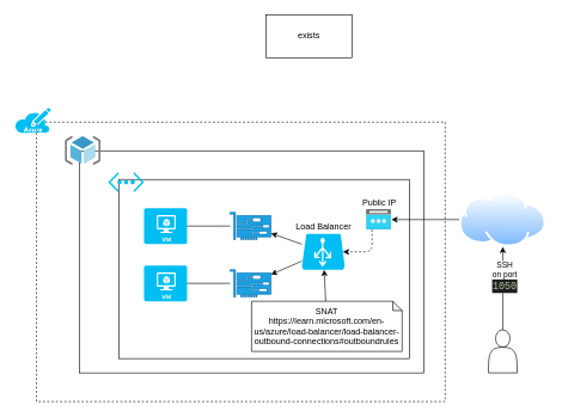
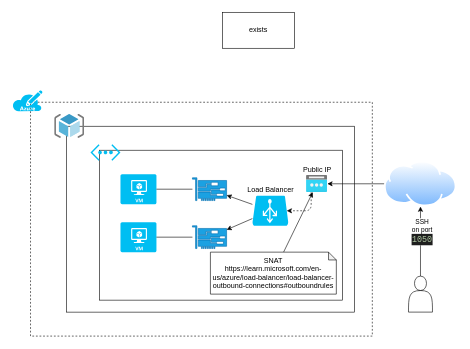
  <mxCell id="0" />
  <mxCell id="1" parent="0" />
  <mxCell id="2" value="" style="rounded=0;whiteSpace=wrap;html=1;dashed=1;" parent="1" vertex="1"><mxGeometry x="50" y="170" width="570" height="390" as="geometry" /></mxCell>
  <mxCell id="3" value="" style="rounded=0;whiteSpace=wrap;html=1;" parent="1" vertex="1"><mxGeometry x="110" y="210" width="480" height="310" as="geometry" /></mxCell>
  <mxCell id="4" value="" style="rounded=0;whiteSpace=wrap;html=1;" parent="1" vertex="1"><mxGeometry x="165" y="250" width="405" height="250" as="geometry" /></mxCell>
  <mxCell id="5" value="" style="verticalLabelPosition=bottom;html=1;verticalAlign=top;align=center;strokeColor=none;fillColor=#00BEF2;shape=mxgraph.azure.azure_subscription;" parent="1" vertex="1"><mxGeometry x="20" y="150" width="50" height="35" as="geometry" /></mxCell>
  <mxCell id="6" value="" style="sketch=0;aspect=fixed;html=1;points=[];align=center;image;fontSize=12;image=img/lib/mscae/ResourceGroup.svg;" parent="1" vertex="1"><mxGeometry x="90" y="190" width="50" height="40" as="geometry" /></mxCell>
  <mxCell id="7" value="" style="verticalLabelPosition=bottom;html=1;verticalAlign=top;align=center;strokeColor=none;fillColor=#00BEF2;shape=mxgraph.azure.virtual_network;pointerEvents=1;dashed=1;" parent="1" vertex="1"><mxGeometry x="150" y="240" width="50" height="27.5" as="geometry" /></mxCell>
  <mxCell id="8" value="" style="verticalLabelPosition=bottom;html=1;verticalAlign=top;align=center;strokeColor=none;fillColor=#00BEF2;shape=mxgraph.azure.virtual_machine;" parent="1" vertex="1"><mxGeometry x="200" y="290" width="60" height="50" as="geometry" /></mxCell>
  <mxCell id="9" style="edgeStyle=none;html=1;entryX=1;entryY=0.5;entryDx=0;entryDy=0;entryPerimeter=0;endArrow=none;endFill=0;" parent="1" source="10" target="8" edge="1"><mxGeometry relative="1" as="geometry" /></mxCell>
  <mxCell id="10" value="" style="sketch=0;pointerEvents=1;shadow=0;dashed=0;html=1;strokeColor=#006EAF;fillColor=#1ba1e2;labelPosition=center;verticalLabelPosition=bottom;verticalAlign=top;outlineConnect=0;align=center;shape=mxgraph.office.devices.nic;fontColor=#ffffff;" parent="1" vertex="1"><mxGeometry x="320" y="296" width="57" height="38" as="geometry" /></mxCell>
  <mxCell id="11" value="exists" style="rounded=0;whiteSpace=wrap;html=1;dashed=0;" parent="1" vertex="1"><mxGeometry x="370" y="20" width="120" height="60" as="geometry" /></mxCell>
  <mxCell id="12" value="" style="verticalLabelPosition=bottom;html=1;verticalAlign=top;align=center;strokeColor=none;fillColor=#00BEF2;shape=mxgraph.azure.virtual_machine;" parent="1" vertex="1"><mxGeometry x="200" y="370" width="60" height="50" as="geometry" /></mxCell>
  <mxCell id="13" value="" style="edgeStyle=none;html=1;endArrow=none;endFill=0;" parent="1" source="14" target="12" edge="1"><mxGeometry relative="1" as="geometry" /></mxCell>
  <mxCell id="14" value="" style="sketch=0;pointerEvents=1;shadow=0;dashed=0;html=1;strokeColor=#006EAF;fillColor=#1ba1e2;labelPosition=center;verticalLabelPosition=bottom;verticalAlign=top;outlineConnect=0;align=center;shape=mxgraph.office.devices.nic;fontColor=#ffffff;" parent="1" vertex="1"><mxGeometry x="320" y="376" width="57" height="38" as="geometry" /></mxCell>
  <mxCell id="15" style="edgeStyle=none;html=1;" parent="1" source="17" target="10" edge="1"><mxGeometry relative="1" as="geometry" /></mxCell>
  <mxCell id="16" style="edgeStyle=none;html=1;" parent="1" source="17" target="14" edge="1"><mxGeometry relative="1" as="geometry" /></mxCell>
  <mxCell id="17" value="Load Balancer" style="verticalLabelPosition=top;html=1;verticalAlign=bottom;align=center;strokeColor=none;fillColor=#00BEF2;shape=mxgraph.azure.azure_load_balancer;labelPosition=center;" parent="1" vertex="1"><mxGeometry x="420" y="326" width="60" height="50" as="geometry" /></mxCell>
  <mxCell id="18" style="edgeStyle=orthogonalEdgeStyle;html=1;" parent="1" source="19" target="21" edge="1"><mxGeometry relative="1" as="geometry" /></mxCell>
  <mxCell id="19" value="" style="aspect=fixed;perimeter=ellipsePerimeter;html=1;align=center;shadow=0;dashed=0;spacingTop=3;image;image=img/lib/active_directory/internet_cloud.svg;" parent="1" vertex="1"><mxGeometry x="640" y="268" width="120.63" height="76" as="geometry" /></mxCell>
  <mxCell id="20" style="edgeStyle=orthogonalEdgeStyle;html=1;entryX=0.955;entryY=0.5;entryDx=0;entryDy=0;entryPerimeter=0;dashed=1;" parent="1" source="21" target="17" edge="1"><mxGeometry relative="1" as="geometry"><Array as="points"><mxPoint x="518" y="351" /></Array></mxGeometry></mxCell>
  <mxCell id="21" value="Public IP" style="aspect=fixed;html=1;points=[];align=center;image;fontSize=12;image=img/lib/azure2/networking/Public_IP_Addresses.svg;labelPosition=center;verticalLabelPosition=top;verticalAlign=bottom;" parent="1" vertex="1"><mxGeometry x="510" y="292" width="35" height="28" as="geometry" /></mxCell>
- <mxCell id="22" style="edgeStyle=none;html=1;" edge="1" parent="1" source="23" target="17"><mxGeometry relative="1" as="geometry" /></mxCell>
+ <mxCell id="22" style="edgeStyle=none;html=1;" edge="1" parent="1" source="23" target="21"><mxGeometry relative="1" as="geometry" /></mxCell>
  <mxCell id="23" value="SNAT&lt;br&gt;https://learn.microsoft.com/en-us/azure/load-balancer/load-balancer-outbound-connections#outboundrules" style="shape=note;whiteSpace=wrap;html=1;backgroundOutline=1;darkOpacity=0.05;size=13;" vertex="1" parent="1"><mxGeometry x="350" y="420" width="210" height="70" as="geometry" /></mxCell>
  <mxCell id="24" style="edgeStyle=none;html=1;entryX=0.5;entryY=1;entryDx=0;entryDy=0;endArrow=classic;endFill=1;" edge="1" parent="1" source="26" target="19"><mxGeometry relative="1" as="geometry" /></mxCell>
  <mxCell id="25" value="SSH&lt;br&gt;on port&lt;br&gt;&lt;div style=&quot;color: rgb(212 , 212 , 212) ; background-color: rgb(30 , 30 , 30) ; font-family: &amp;#34;consolas&amp;#34; , &amp;#34;courier new&amp;#34; , monospace ; font-size: 14px ; line-height: 19px&quot;&gt;&lt;span style=&quot;color: #b5cea8&quot;&gt;1050&lt;/span&gt;&lt;/div&gt;" style="edgeLabel;html=1;align=center;verticalAlign=middle;resizable=0;points=[];" vertex="1" connectable="0" parent="24"><mxGeometry x="0.269" y="-2" relative="1" as="geometry"><mxPoint as="offset" /></mxGeometry></mxCell>
  <mxCell id="26" value="" style="shape=actor;whiteSpace=wrap;html=1;" vertex="1" parent="1"><mxGeometry x="680.32" y="460" width="40" height="60" as="geometry" /></mxCell>
